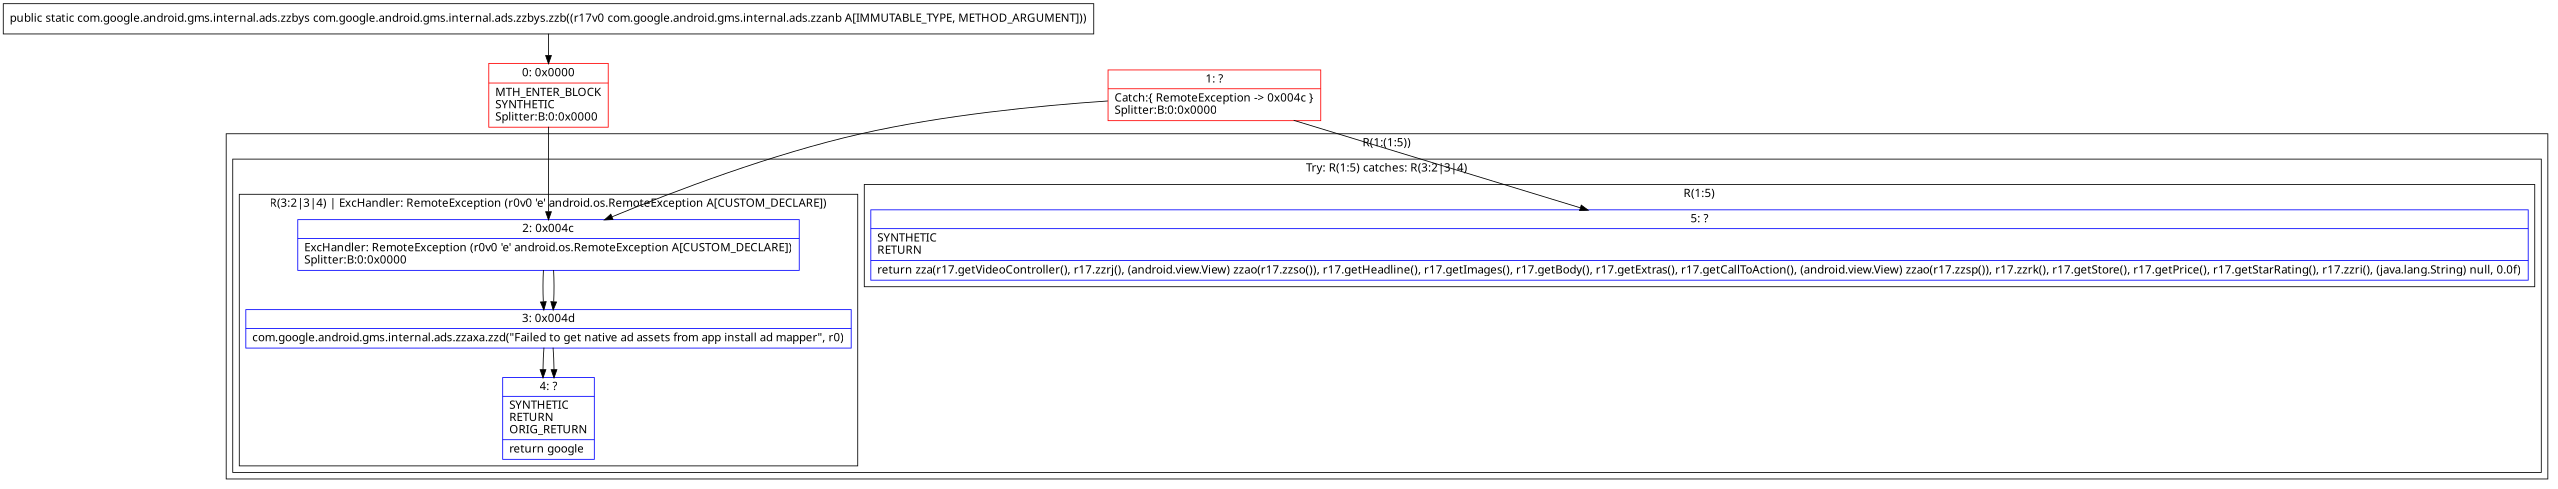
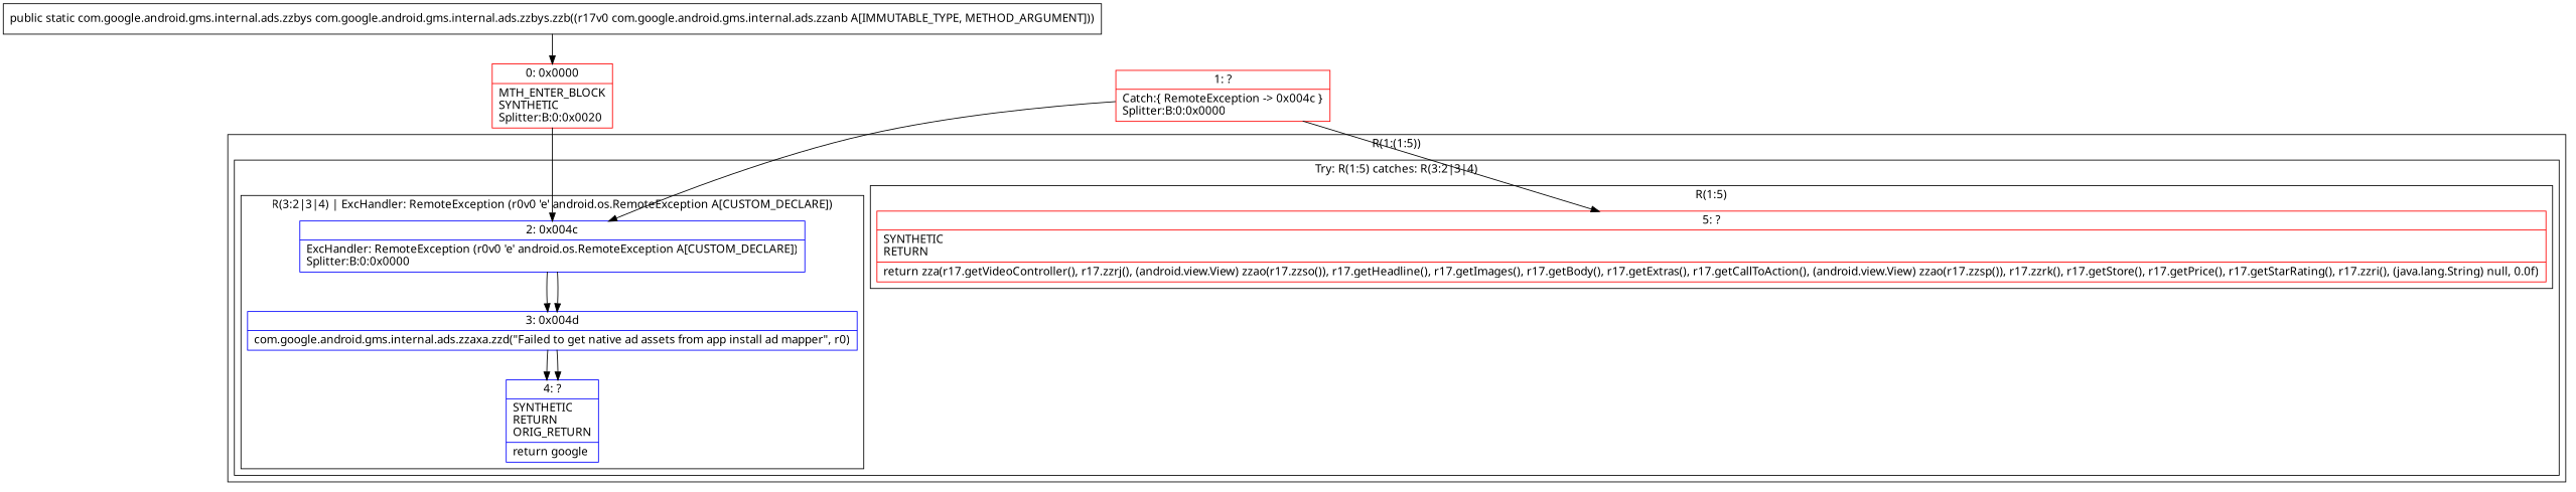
  digraph {
    fontname="Noto Sans"
    node [color=blue fontname="Noto Sans" shape=record]
    edge [fontname="Noto Sans"]
-   n1 [label="{5\:\ ?|SYNTHETIC\lRETURN\l|return zza(r17.getVideoController(), r17.zzrj(), (android.view.View) zzao(r17.zzso()), r17.getHeadline(), r17.getImages(), r17.getBody(), r17.getExtras(), r17.getCallToAction(), (android.view.View) zzao(r17.zzsp()), r17.zzrk(), r17.getStore(), r17.getPrice(), r17.getStarRating(), r17.zzri(), (java.lang.String) null, 0.0f)\l}"]
+   n1 [color=red label="{5\:\ ?|SYNTHETIC\lRETURN\l|return zza(r17.getVideoController(), r17.zzrj(), (android.view.View) zzao(r17.zzso()), r17.getHeadline(), r17.getImages(), r17.getBody(), r17.getExtras(), r17.getCallToAction(), (android.view.View) zzao(r17.zzsp()), r17.zzrk(), r17.getStore(), r17.getPrice(), r17.getStarRating(), r17.zzri(), (java.lang.String) null, 0.0f)\l}"]
    n2 [label="{2\:\ 0x004c|ExcHandler: RemoteException (r0v0 'e' android.os.RemoteException A[CUSTOM_DECLARE])\lSplitter:B:0:0x0000\l}"]
    n3 [label="{3\:\ 0x004d|com.google.android.gms.internal.ads.zzaxa.zzd(\"Failed to get native ad assets from app install ad mapper\", r0)\l}"]
    n4 [label="{4\:\ ?|SYNTHETIC\lRETURN\lORIG_RETURN\l|return google\l}"]
-   n5 [color=red label="{0\:\ 0x0000|MTH_ENTER_BLOCK\lSYNTHETIC\lSplitter:B:0:0x0000\l}"]
+   n5 [color=red label="{0\:\ 0x0000|MTH_ENTER_BLOCK\lSYNTHETIC\lSplitter:B:0:0x0020\l}"]
    n6 [color=red label="{1\:\ ?|Catch:\{ RemoteException \-\> 0x004c \}\lSplitter:B:0:0x0000\l}"]
    n7 [label="{public static com.google.android.gms.internal.ads.zzbys com.google.android.gms.internal.ads.zzbys.zzb((r17v0 com.google.android.gms.internal.ads.zzanb A[IMMUTABLE_TYPE, METHOD_ARGUMENT])) }" color=""]
    subgraph cluster_1 {
      label="R(1:(1:5))"
      subgraph cluster_2 {
        label="Try: R(1:5) catches: R(3:2|3|4)"
        subgraph cluster_3 {
          label="R(1:5)"
          n1
        }
        subgraph cluster_4 {
          label="R(3:2|3|4) | ExcHandler: RemoteException (r0v0 'e' android.os.RemoteException A[CUSTOM_DECLARE])\l"
          n2
          n3
          n4
        }
      }
    }
    subgraph cluster_5 {
      label="R(3:2|3|4) | ExcHandler: RemoteException (r0v0 'e' android.os.RemoteException A[CUSTOM_DECLARE])\l"
    }
    n2 -> n3
    n2 -> n3
    n3 -> n4
    n3 -> n4
    n5 -> n2
    n6 -> n1
    n6 -> n2
    n7 -> n5
  }
